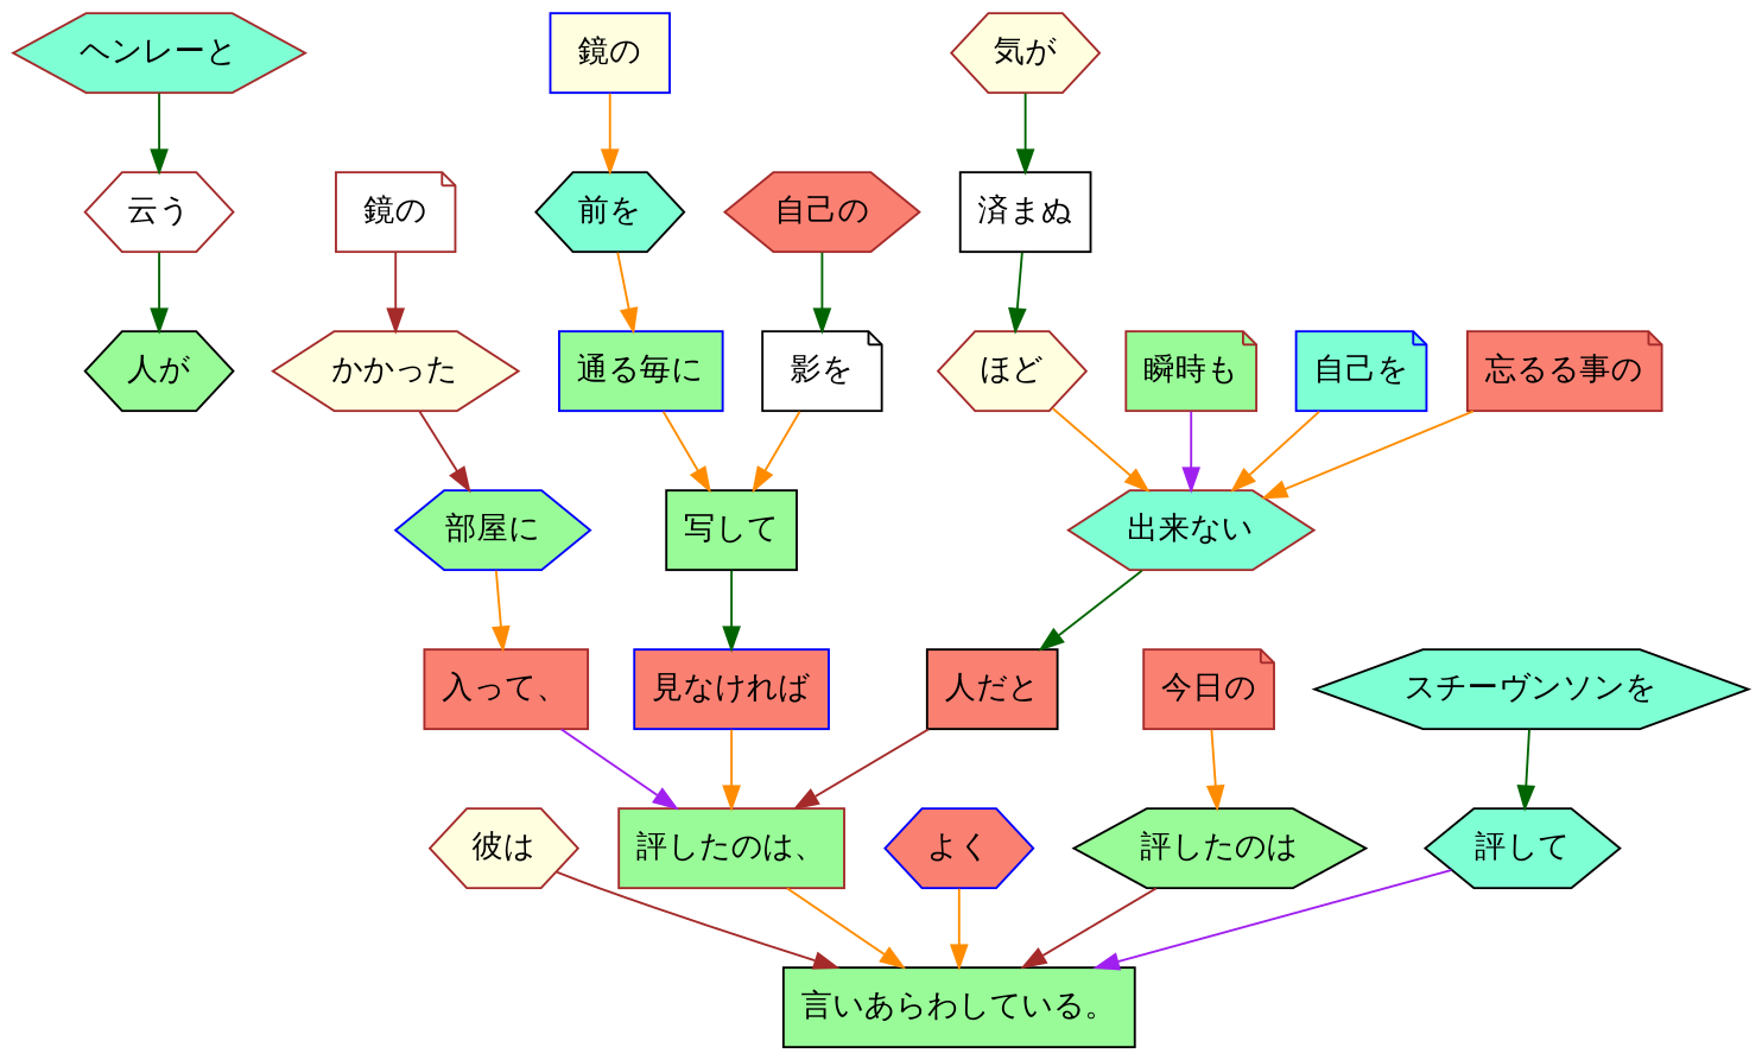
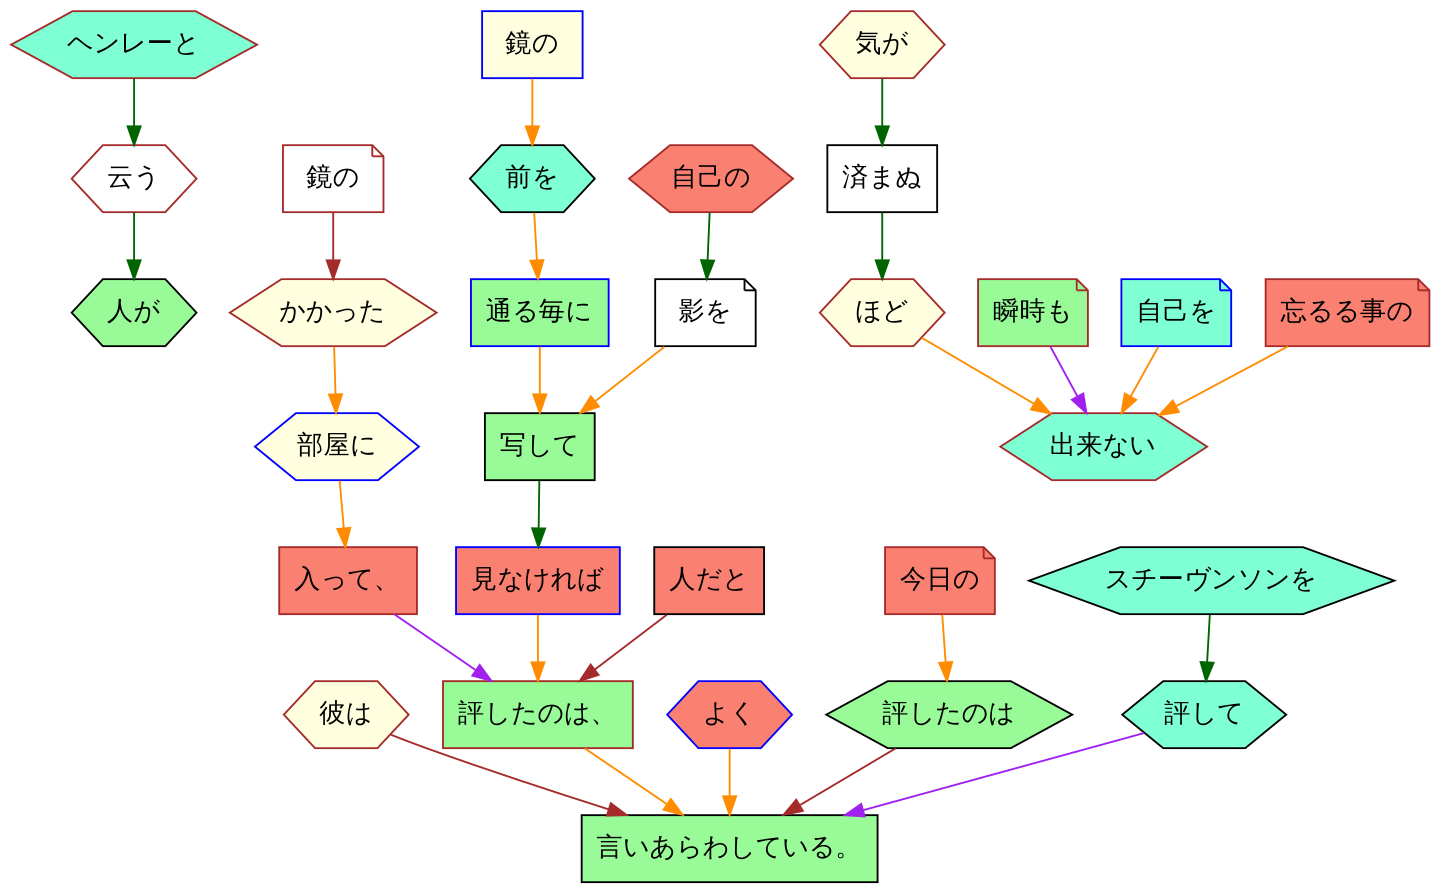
  digraph {
    node [color=brown fillcolor=palegreen shape=hexagon style=filled]
    edge [color=darkorange]
    n1 [fillcolor=aquamarine label="ヘンレーと"]
    n2 [fillcolor=white label="云う"]
    n3 [color=black label="人が"]
    n4 [color=black fillcolor=aquamarine label="評して"]
    n5 [color=black label="言いあらわしている。" shape=box]
    n6 [color=black fillcolor=aquamarine label="スチーヴンソンを"]
    n7 [fillcolor=lightyellow label="彼は"]
    n8 [fillcolor=white label="鏡の" shape=note]
    n9 [fillcolor=lightyellow label="かかった"]
-   n10 [color=blue label="部屋に"]
+   n10 [color=blue fillcolor=lightyellow label="部屋に"]
    n11 [fillcolor=salmon label="入って、" shape=box]
    n12 [label="評したのは、" shape=box]
    n13 [color=blue fillcolor=lightyellow label="鏡の" shape=box]
    n14 [color=black fillcolor=aquamarine label="前を"]
    n15 [color=blue label="通る毎に" shape=box]
    n16 [color=black label="写して" shape=box]
    n17 [color=blue fillcolor=salmon label="見なければ" shape=box]
    n18 [fillcolor=salmon label="自己の"]
    n19 [color=black fillcolor=white label="影を" shape=note]
    n20 [fillcolor=lightyellow label="気が"]
    n21 [color=black fillcolor=white label="済まぬ" shape=box]
    n22 [fillcolor=lightyellow label="ほど"]
    n23 [fillcolor=aquamarine label="出来ない"]
    n24 [color=black fillcolor=salmon label="人だと" shape=box]
    n25 [label="瞬時も" shape=note]
    n26 [color=blue fillcolor=aquamarine label="自己を" shape=note]
    n27 [fillcolor=salmon label="忘るる事の" shape=note]
    n28 [color=blue fillcolor=salmon label="よく"]
    n29 [fillcolor=salmon label="今日の" shape=note]
    n30 [color=black label="評したのは"]
    n1 -> n2 [color=darkgreen]
    n2 -> n3 [color=darkgreen]
    n4 -> n5 [color=purple]
    n6 -> n4 [color=darkgreen]
    n7 -> n5 [color=brown]
    n8 -> n9 [color=brown]
-   n9 -> n10 [color=brown]
+   n9 -> n10
    n10 -> n11
    n11 -> n12 [color=purple]
    n12 -> n5
    n13 -> n14
    n14 -> n15
    n15 -> n16
    n16 -> n17 [color=darkgreen]
    n17 -> n12
    n18 -> n19 [color=darkgreen]
    n19 -> n16
    n20 -> n21 [color=darkgreen]
    n21 -> n22 [color=darkgreen]
    n22 -> n23
-   n23 -> n24 [color=darkgreen]
    n24 -> n12 [color=brown]
    n25 -> n23 [color=purple]
    n26 -> n23
    n27 -> n23
    n28 -> n5
    n29 -> n30
    n30 -> n5 [color=brown]
  }
